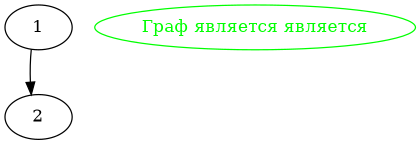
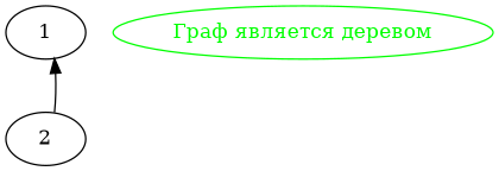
  digraph {
    1
    2
-   n3 [color=green fontcolor=green label="Граф является является"]
-   1 -> 2
+   n3 [color=green fontcolor=green label="Граф является деревом"]
+   2 -> 1
  }
